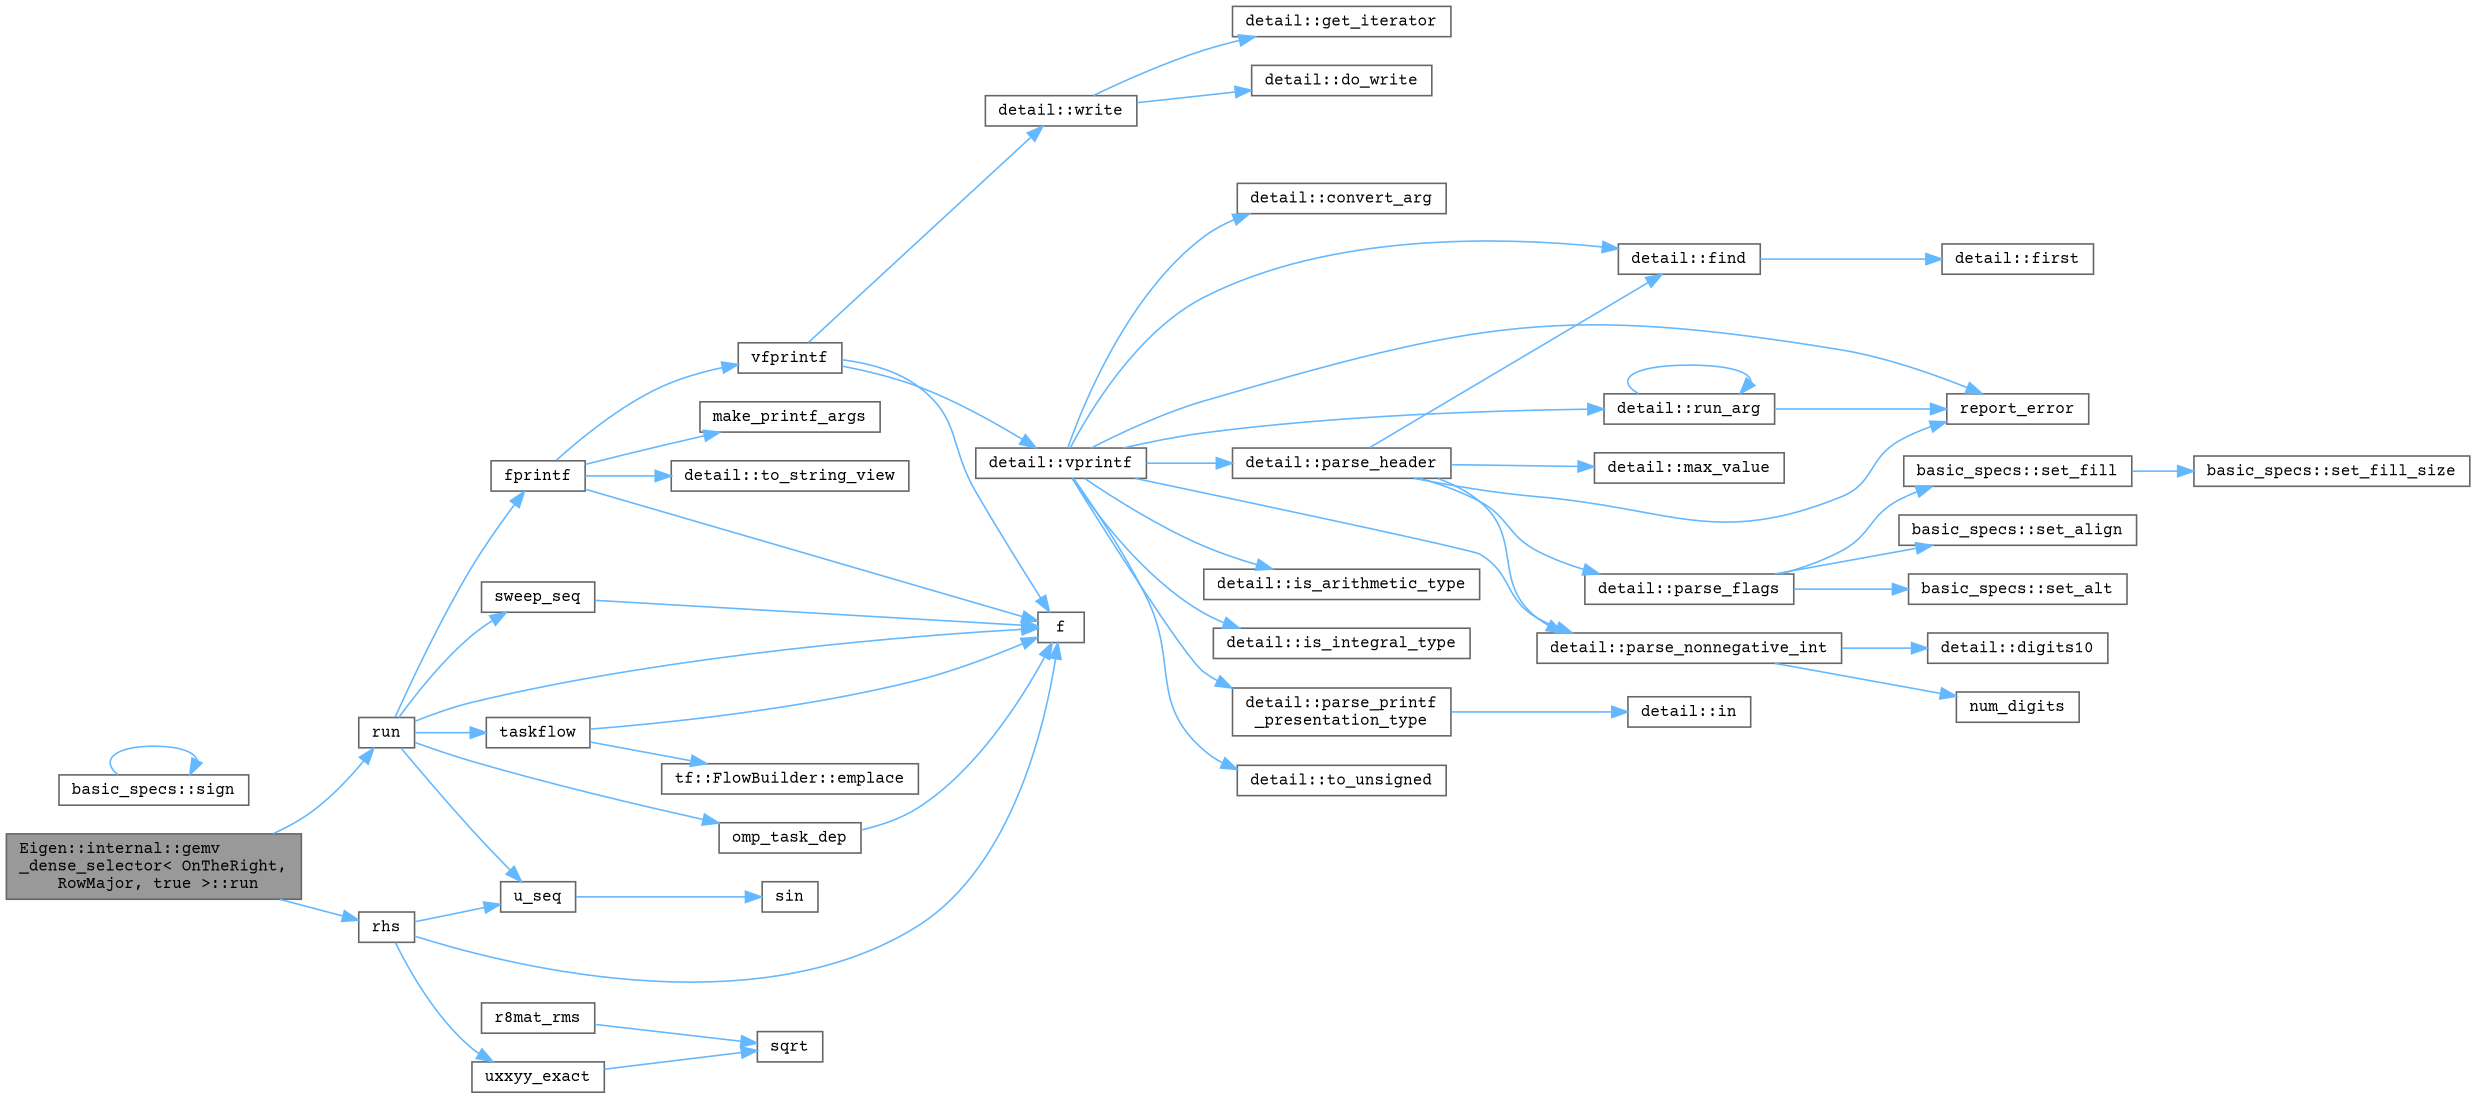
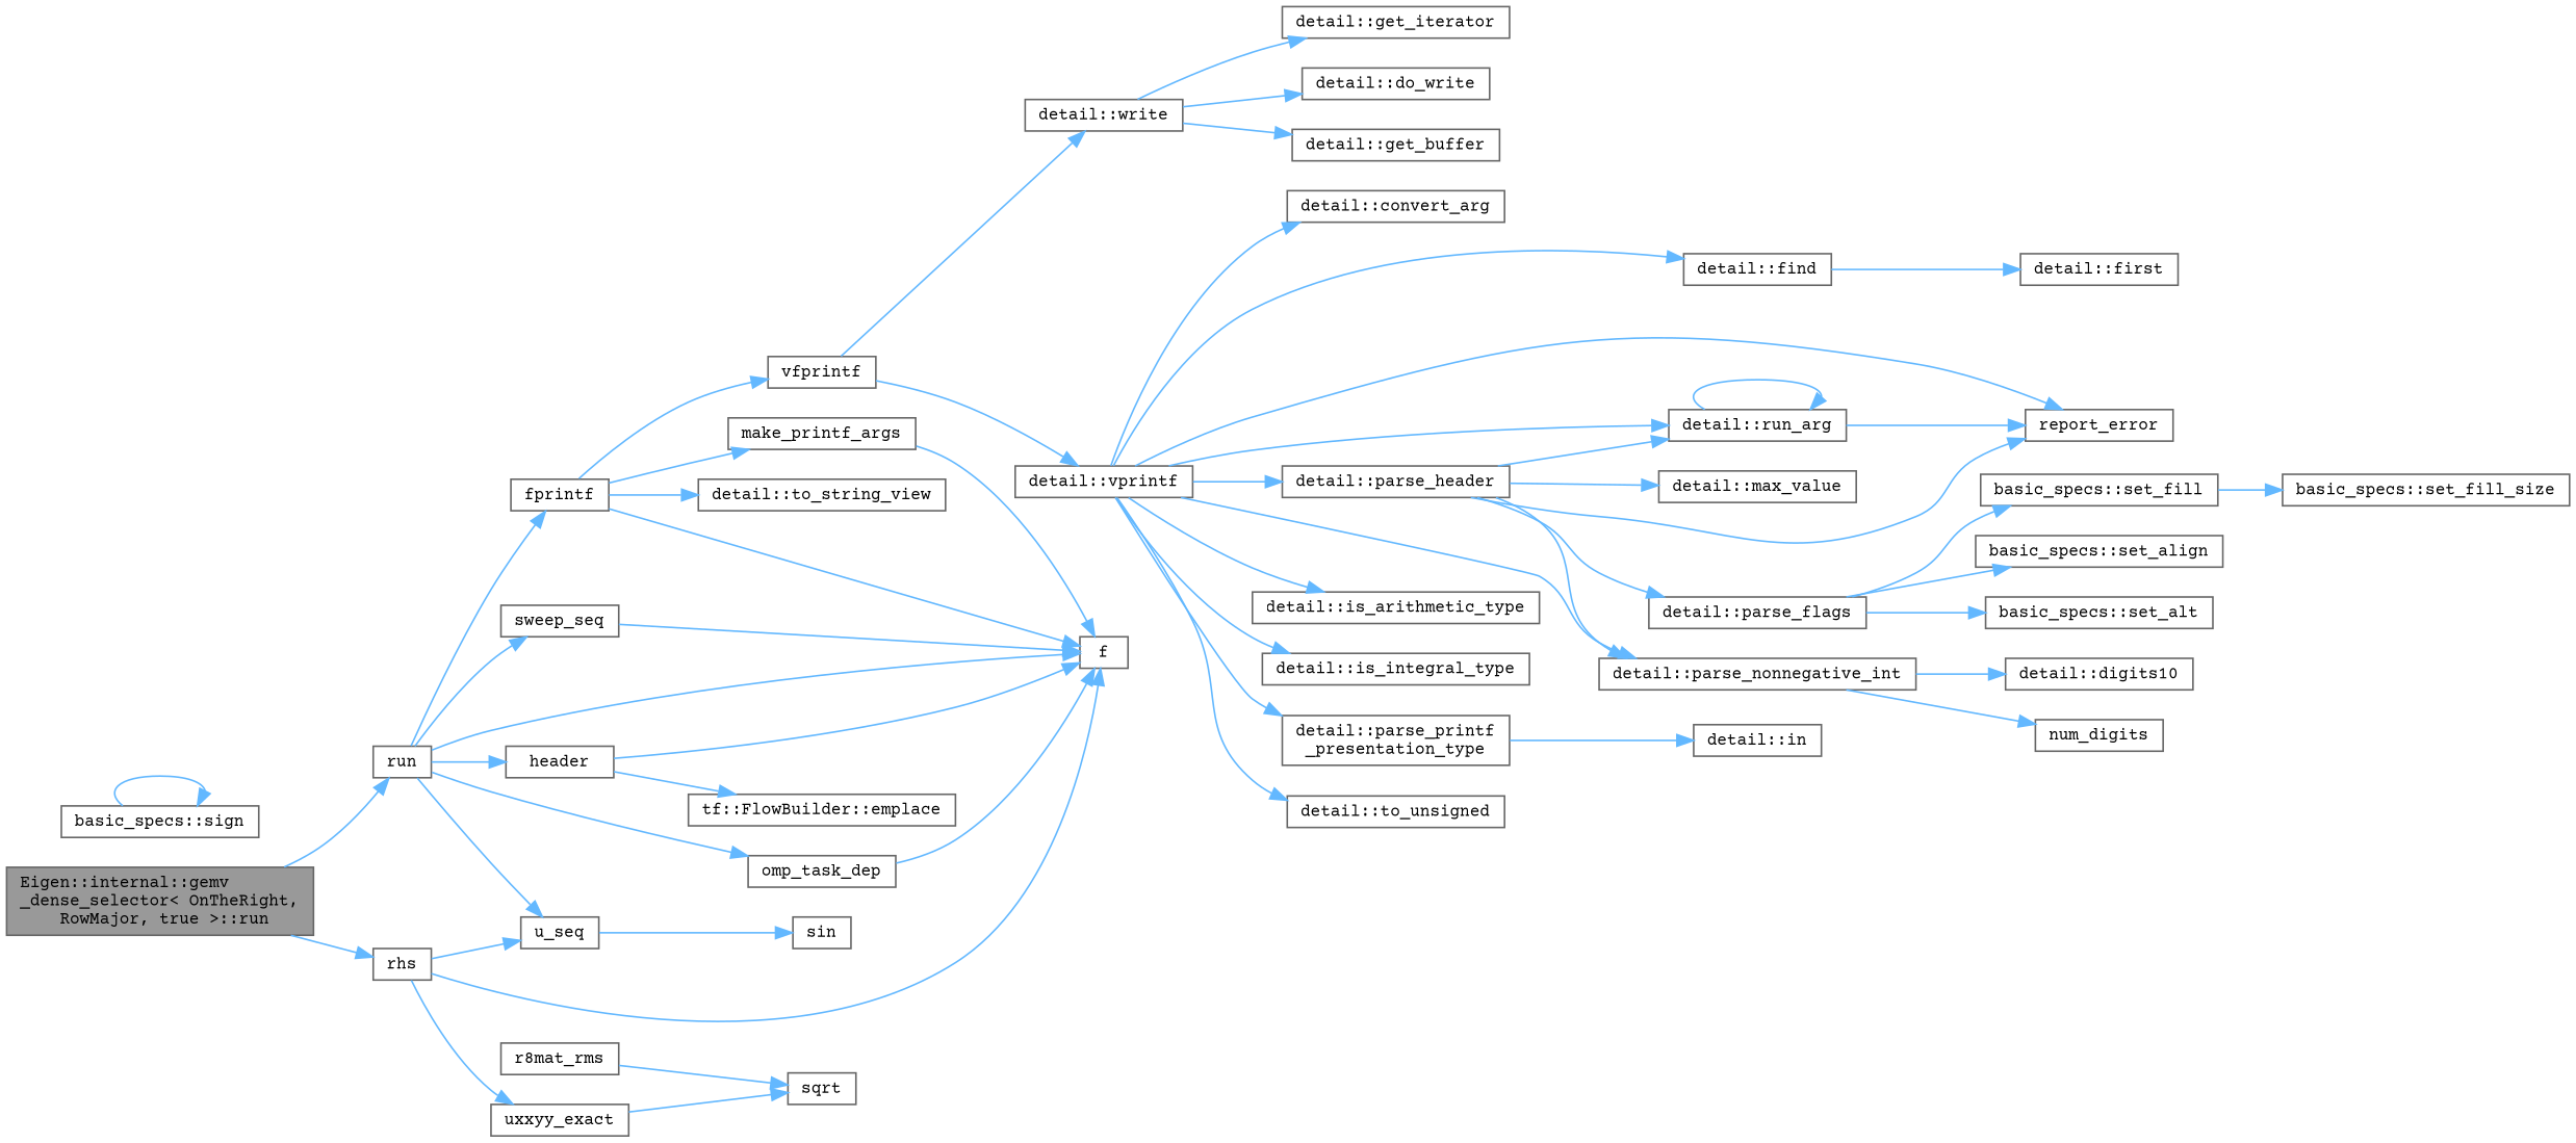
  digraph {
    fontname="Courier Prime"
    rankdir=LR
    node [color=grey40 fillcolor=white fontname="Courier Prime" fontsize=10 shape=box style=filled]
    edge [color=steelblue1 fontname="Courier Prime" fontsize=10 labelfontname=Helvetica labelfontsize=10 style=solid]
    n1 [color=gray40 fillcolor=grey60 fontcolor=black height=0.2 label="Eigen::internal::gemv\l_dense_selector\< OnTheRight,\l RowMajor, true \>::run" width=0.4]
    n2 [height=0.2 label=rhs width=0.4]
    n3 [height=0.2 label=run width=0.4]
    n4 [height=0.2 label=f width=0.4]
    n5 [height=0.2 label=u_seq width=0.4]
    n6 [height=0.2 label=uxxyy_exact width=0.4]
    n7 [height=0.2 label=fprintf width=0.4]
    n8 [height=0.2 label=omp_task_dep width=0.4]
    n9 [height=0.2 label=sweep_seq width=0.4]
-   n10 [height=0.2 label=taskflow width=0.4]
+   n10 [height=0.2 label=header width=0.4]
    n11 [height=0.2 label=sin width=0.4]
    n12 [height=0.2 label=sqrt width=0.4]
    n13 [height=0.2 label=make_printf_args width=0.4]
    n14 [height=0.2 label="detail::to_string_view" width=0.4]
    n15 [height=0.2 label=vfprintf width=0.4]
    n16 [height=0.2 label=r8mat_rms width=0.4]
    n17 [height=0.2 label="tf::FlowBuilder::emplace" width=0.4]
    n18 [height=0.2 label="detail::vprintf" width=0.4]
    n19 [height=0.2 label="detail::write" width=0.4]
    n20 [height=0.2 label="detail::convert_arg" width=0.4]
    n21 [height=0.2 label="detail::find" width=0.4]
    n22 [height=0.2 label="detail::run_arg" width=0.4]
    n23 [height=0.2 label=report_error width=0.4]
    n24 [height=0.2 label="detail::is_arithmetic_type" width=0.4]
    n25 [height=0.2 label="detail::is_integral_type" width=0.4]
    n26 [height=0.2 label="detail::parse_header" width=0.4]
    n27 [height=0.2 label="detail::parse_nonnegative_int" width=0.4]
    n28 [height=0.2 label="detail::parse_printf\l_presentation_type" width=0.4]
    n29 [height=0.2 label="detail::to_unsigned" width=0.4]
    n30 [height=0.2 label="detail::first" width=0.4]
    n31 [height=0.2 label="detail::max_value" width=0.4]
    n32 [height=0.2 label="detail::parse_flags" width=0.4]
    n33 [height=0.2 label="detail::digits10" width=0.4]
    n34 [height=0.2 label=num_digits width=0.4]
    n35 [height=0.2 label="detail::in" width=0.4]
    n36 [height=0.2 label="detail::do_write" width=0.4]
+   n37 [height=0.2 label="detail::get_buffer" width=0.4]
    n38 [height=0.2 label="detail::get_iterator" width=0.4]
    n39 [height=0.2 label="basic_specs::set_align" width=0.4]
    n40 [height=0.2 label="basic_specs::set_alt" width=0.4]
    n41 [height=0.2 label="basic_specs::set_fill" width=0.4]
    n42 [height=0.2 label="basic_specs::set_fill_size" width=0.4]
    n43 [height=0.2 label="basic_specs::sign" width=0.4]
    n1 -> n2
    n1 -> n3
    n2 -> n4
    n2 -> n5
    n2 -> n6
    n3 -> n4
    n3 -> n5
    n3 -> n7
    n3 -> n8
    n3 -> n9
    n3 -> n10
    n5 -> n11
    n6 -> n12
    n7 -> n4
    n7 -> n13
    n7 -> n14
    n7 -> n15
    n8 -> n4
    n9 -> n4
    n10 -> n4
    n10 -> n17
-   n15 -> n4
+   n13 -> n4
    n15 -> n18
    n15 -> n19
    n16 -> n12
    n18 -> n20
    n18 -> n21
    n18 -> n22
    n18 -> n23
    n18 -> n24
    n18 -> n25
    n18 -> n26
    n18 -> n27
    n18 -> n28
    n18 -> n29
    n19 -> n36
+   n19 -> n37
    n19 -> n38
    n21 -> n30
    n22 -> n22
    n22 -> n23
-   n26 -> n21
+   n26 -> n22
    n26 -> n23
    n26 -> n27
    n26 -> n31
    n26 -> n32
    n27 -> n33
    n27 -> n34
    n28 -> n35
    n32 -> n39
    n32 -> n40
    n32 -> n41
    n41 -> n42
    n43 -> n43
  }
